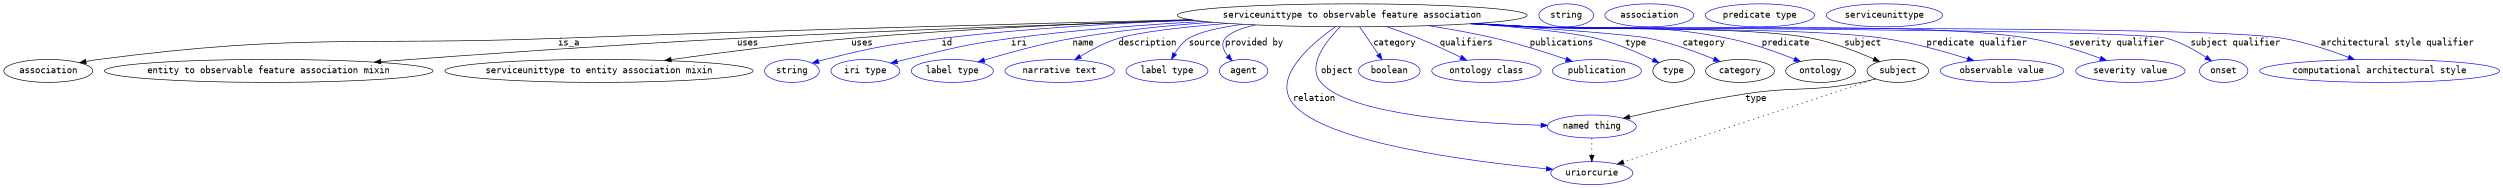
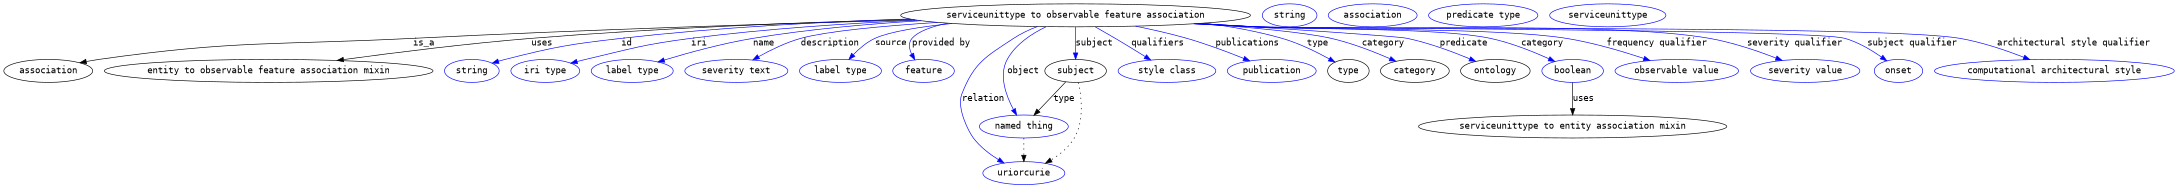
  digraph {
    fontname="DejaVu Sans Mono"
    node [fontname="DejaVu Sans Mono" color=blue]
    edge [fontname="DejaVu Sans Mono" color=blue style=solid]
    n1 [height=0.5 label="serviceunittype to observable feature association" width=6.6619 color=""]
    association [height=0.5 width=1.7332 color=""]
    "entity to observable feature association mixin" [height=0.5 width=6.2106 color=""]
    "serviceunittype to entity association mixin" [height=0.5 width=5.7953 color=""]
    n5 [height=0.5 label=string width=1.0652]
    n6 [height=0.5 label="iri type" width=1.2277]
    n7 [height=0.5 label="label type" width=1.5707]
-   n8 [height=0.5 label="narrative text" width=2.0943]
+   n8 [height=0.5 label="severity text" width=2.0943]
    n9 [height=0.5 label="label type" width=1.5707]
-   n10 [height=0.5 label=agent width=1.0291]
+   n10 [height=0.5 label=feature width=1.0291]
    n11 [height=0.5 label="named thing" width=1.9318]
    n12 [height=0.5 label=uriorcurie width=1.5887]
    n13 [height=0.5 label=boolean width=1.2999]
-   n14 [height=0.5 label="ontology class" width=2.1304]
+   n14 [height=0.5 label="style class" width=2.1304]
    n15 [height=0.5 label=publication width=1.7332]
    type [height=0.5 width=0.86659 color=""]
    category [height=0.5 width=1.4263 color=""]
    n18 [height=0.5 label=ontology width=1.5165 color=""]
    subject [height=0.5 width=1.2277 color=""]
    n20 [height=0.5 label="observable value" width=2.3651]
    n21 [height=0.5 label="severity value" width=2.1123]
    n22 [height=0.5 label=onset width=1.011]
    n23 [height=0.5 label="computational architectural style" width=4.5857]
    n24 [height=0.5 label=string width=1.0652]
    n25 [height=0.5 label=association width=1.7332]
    n26 [height=0.5 label="predicate type" width=2.1665]
    n27 [height=0.5 label=serviceunittype width=2.3109]
    n1 -> association [label=is_a color="" style=""]
    n1 -> "entity to observable feature association mixin" [label=uses color="" style=""]
-   n1 -> "serviceunittype to entity association mixin" [label=uses color="" style=""]
+   n13 -> "serviceunittype to entity association mixin" [label=uses color="" style=""]
    n1 -> n5 [label=id]
    n1 -> n6 [label=iri]
    n1 -> n7 [label=name]
    n1 -> n8 [label=description]
    n1 -> n9 [label=source]
    n1 -> n10 [label="provided by"]
    n1 -> n11 [label=object]
    n1 -> n12 [label=relation]
    n1 -> n13 [label=category]
    n1 -> n14 [label=qualifiers]
    n1 -> n15 [label=publications]
    n1 -> type [label=type]
    n1 -> category [label=category]
    n1 -> n18 [label=predicate]
-   n1 -> subject [color=black label=subject]
-   n1 -> n20 [label="predicate qualifier"]
+   n1 -> subject [label=subject]
+   n1 -> n20 [label="frequency qualifier"]
    n1 -> n21 [label="severity qualifier"]
    n1 -> n22 [label="subject qualifier"]
    n1 -> n23 [label="architectural style qualifier"]
    n11 -> n12 [style=dotted color=""]
    subject -> n11 [label=type color="" style=""]
    subject -> n12 [style=dotted color=""]
  }
